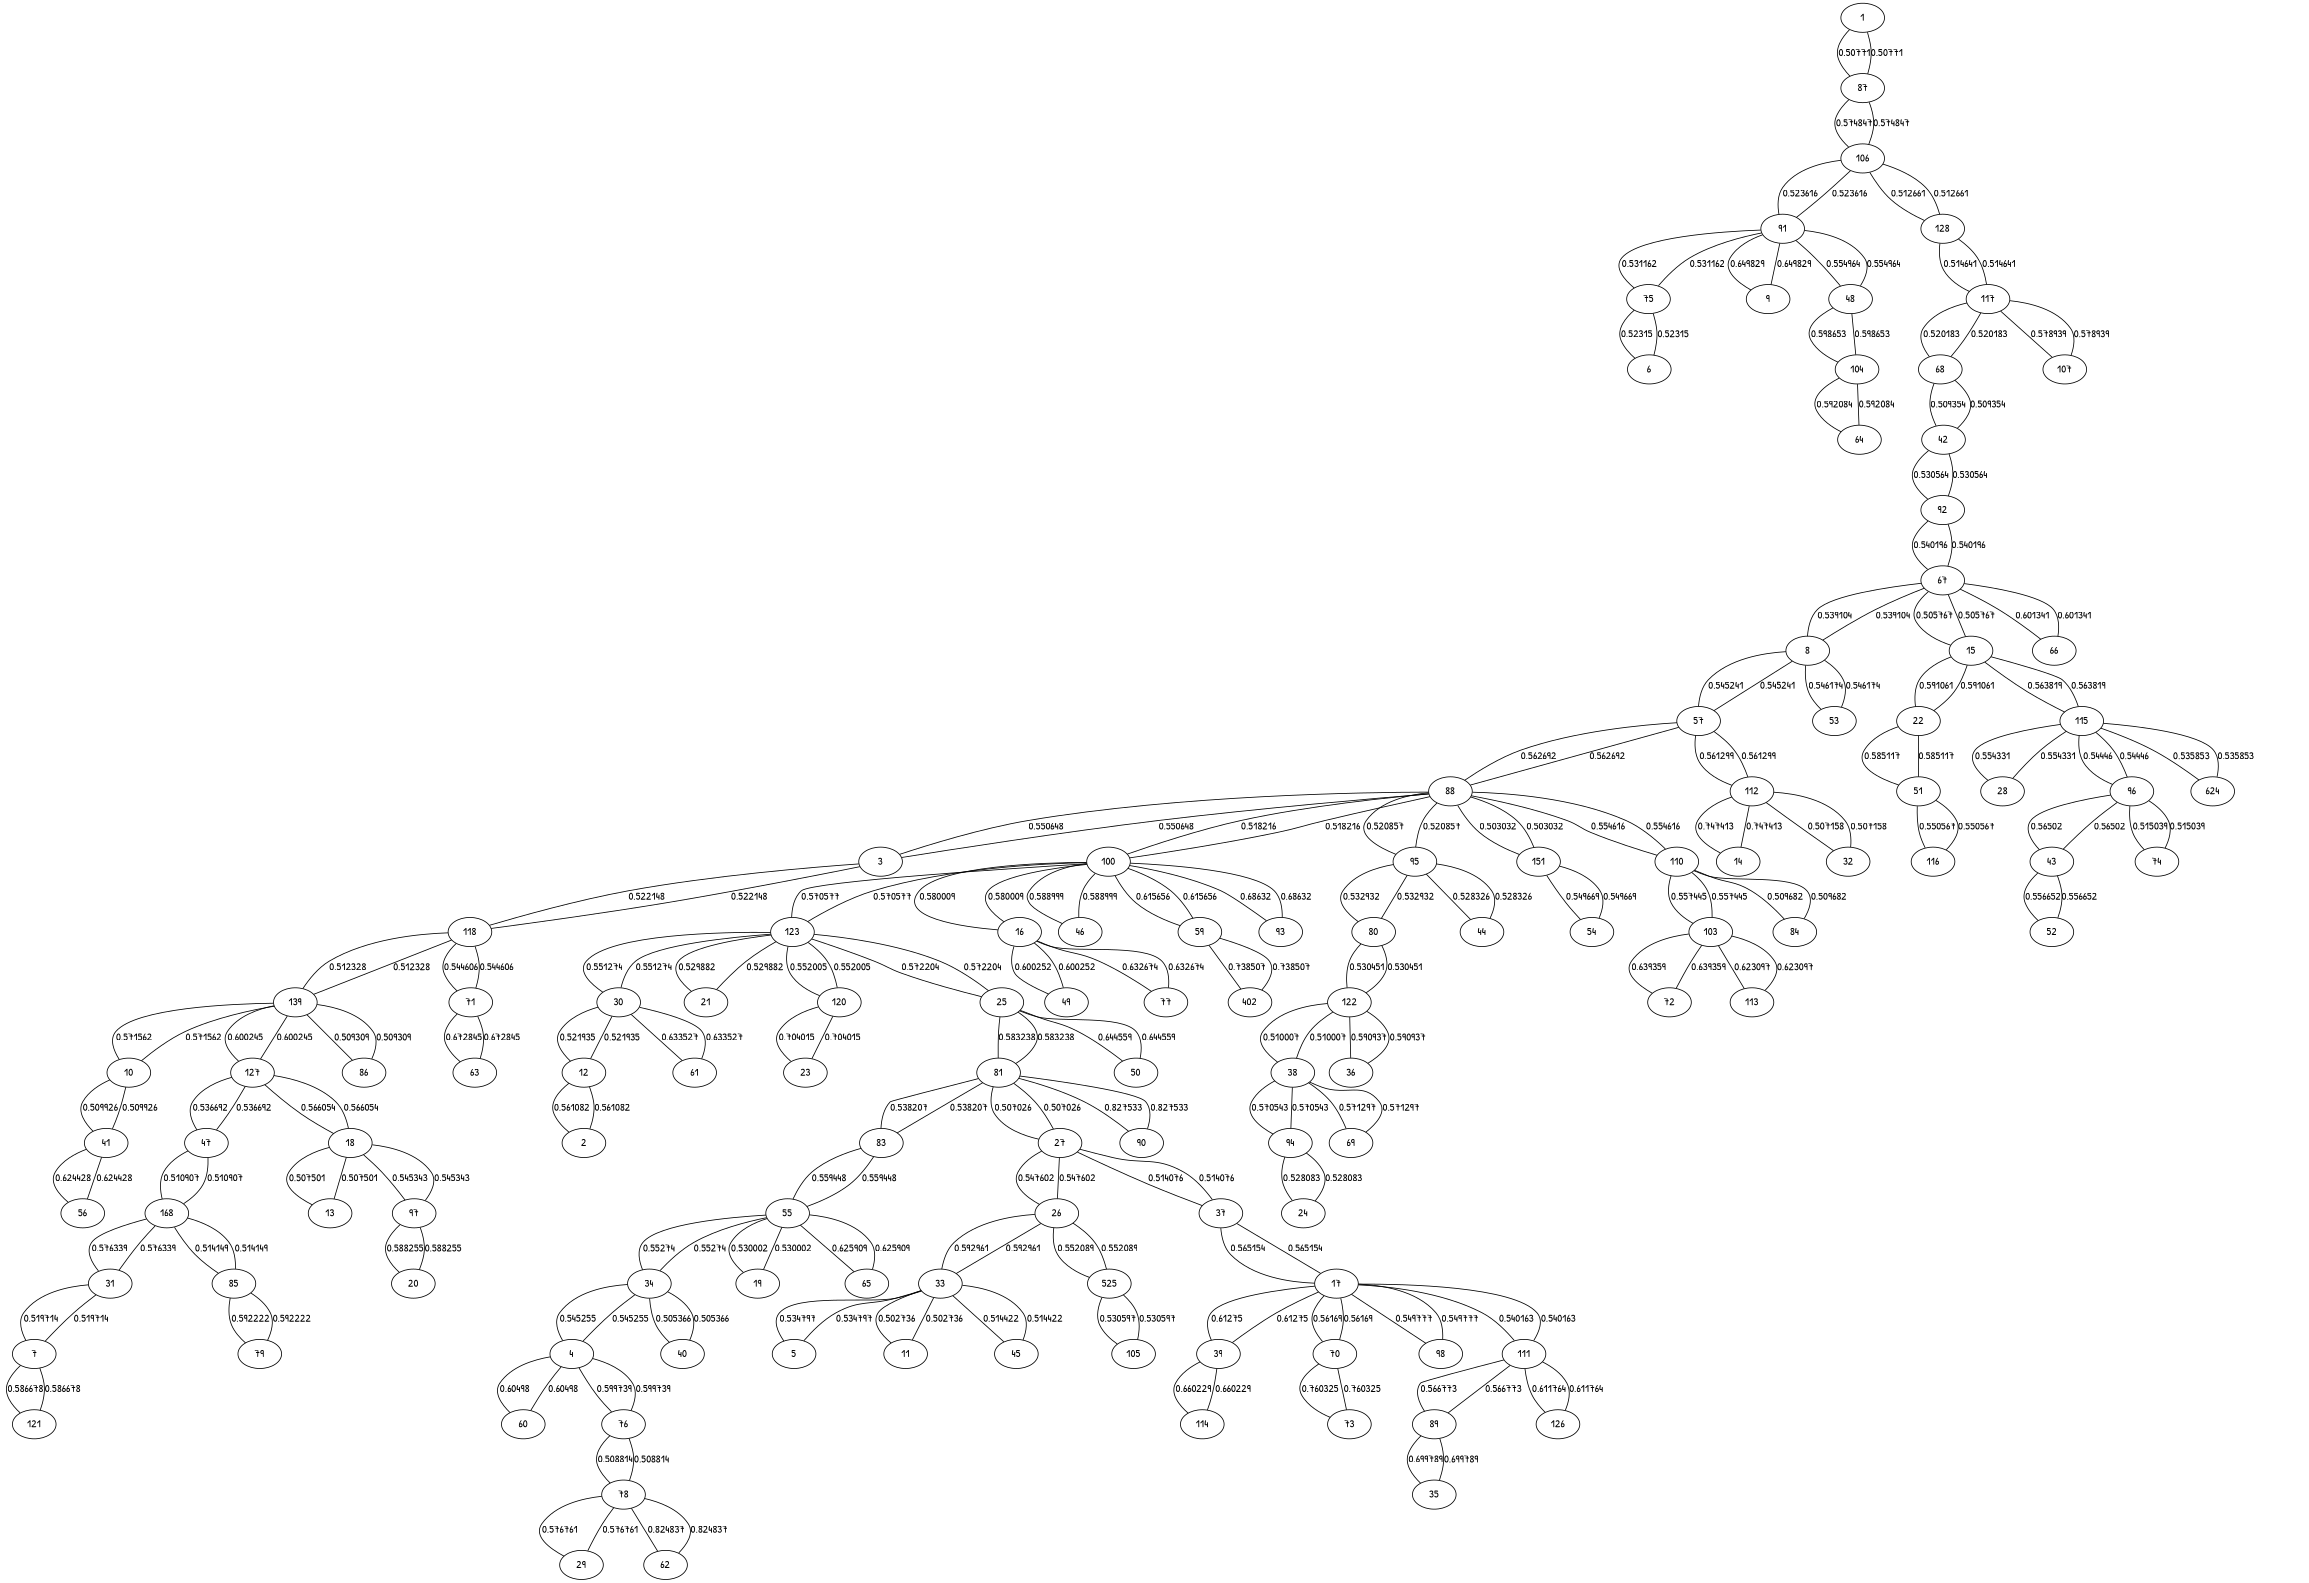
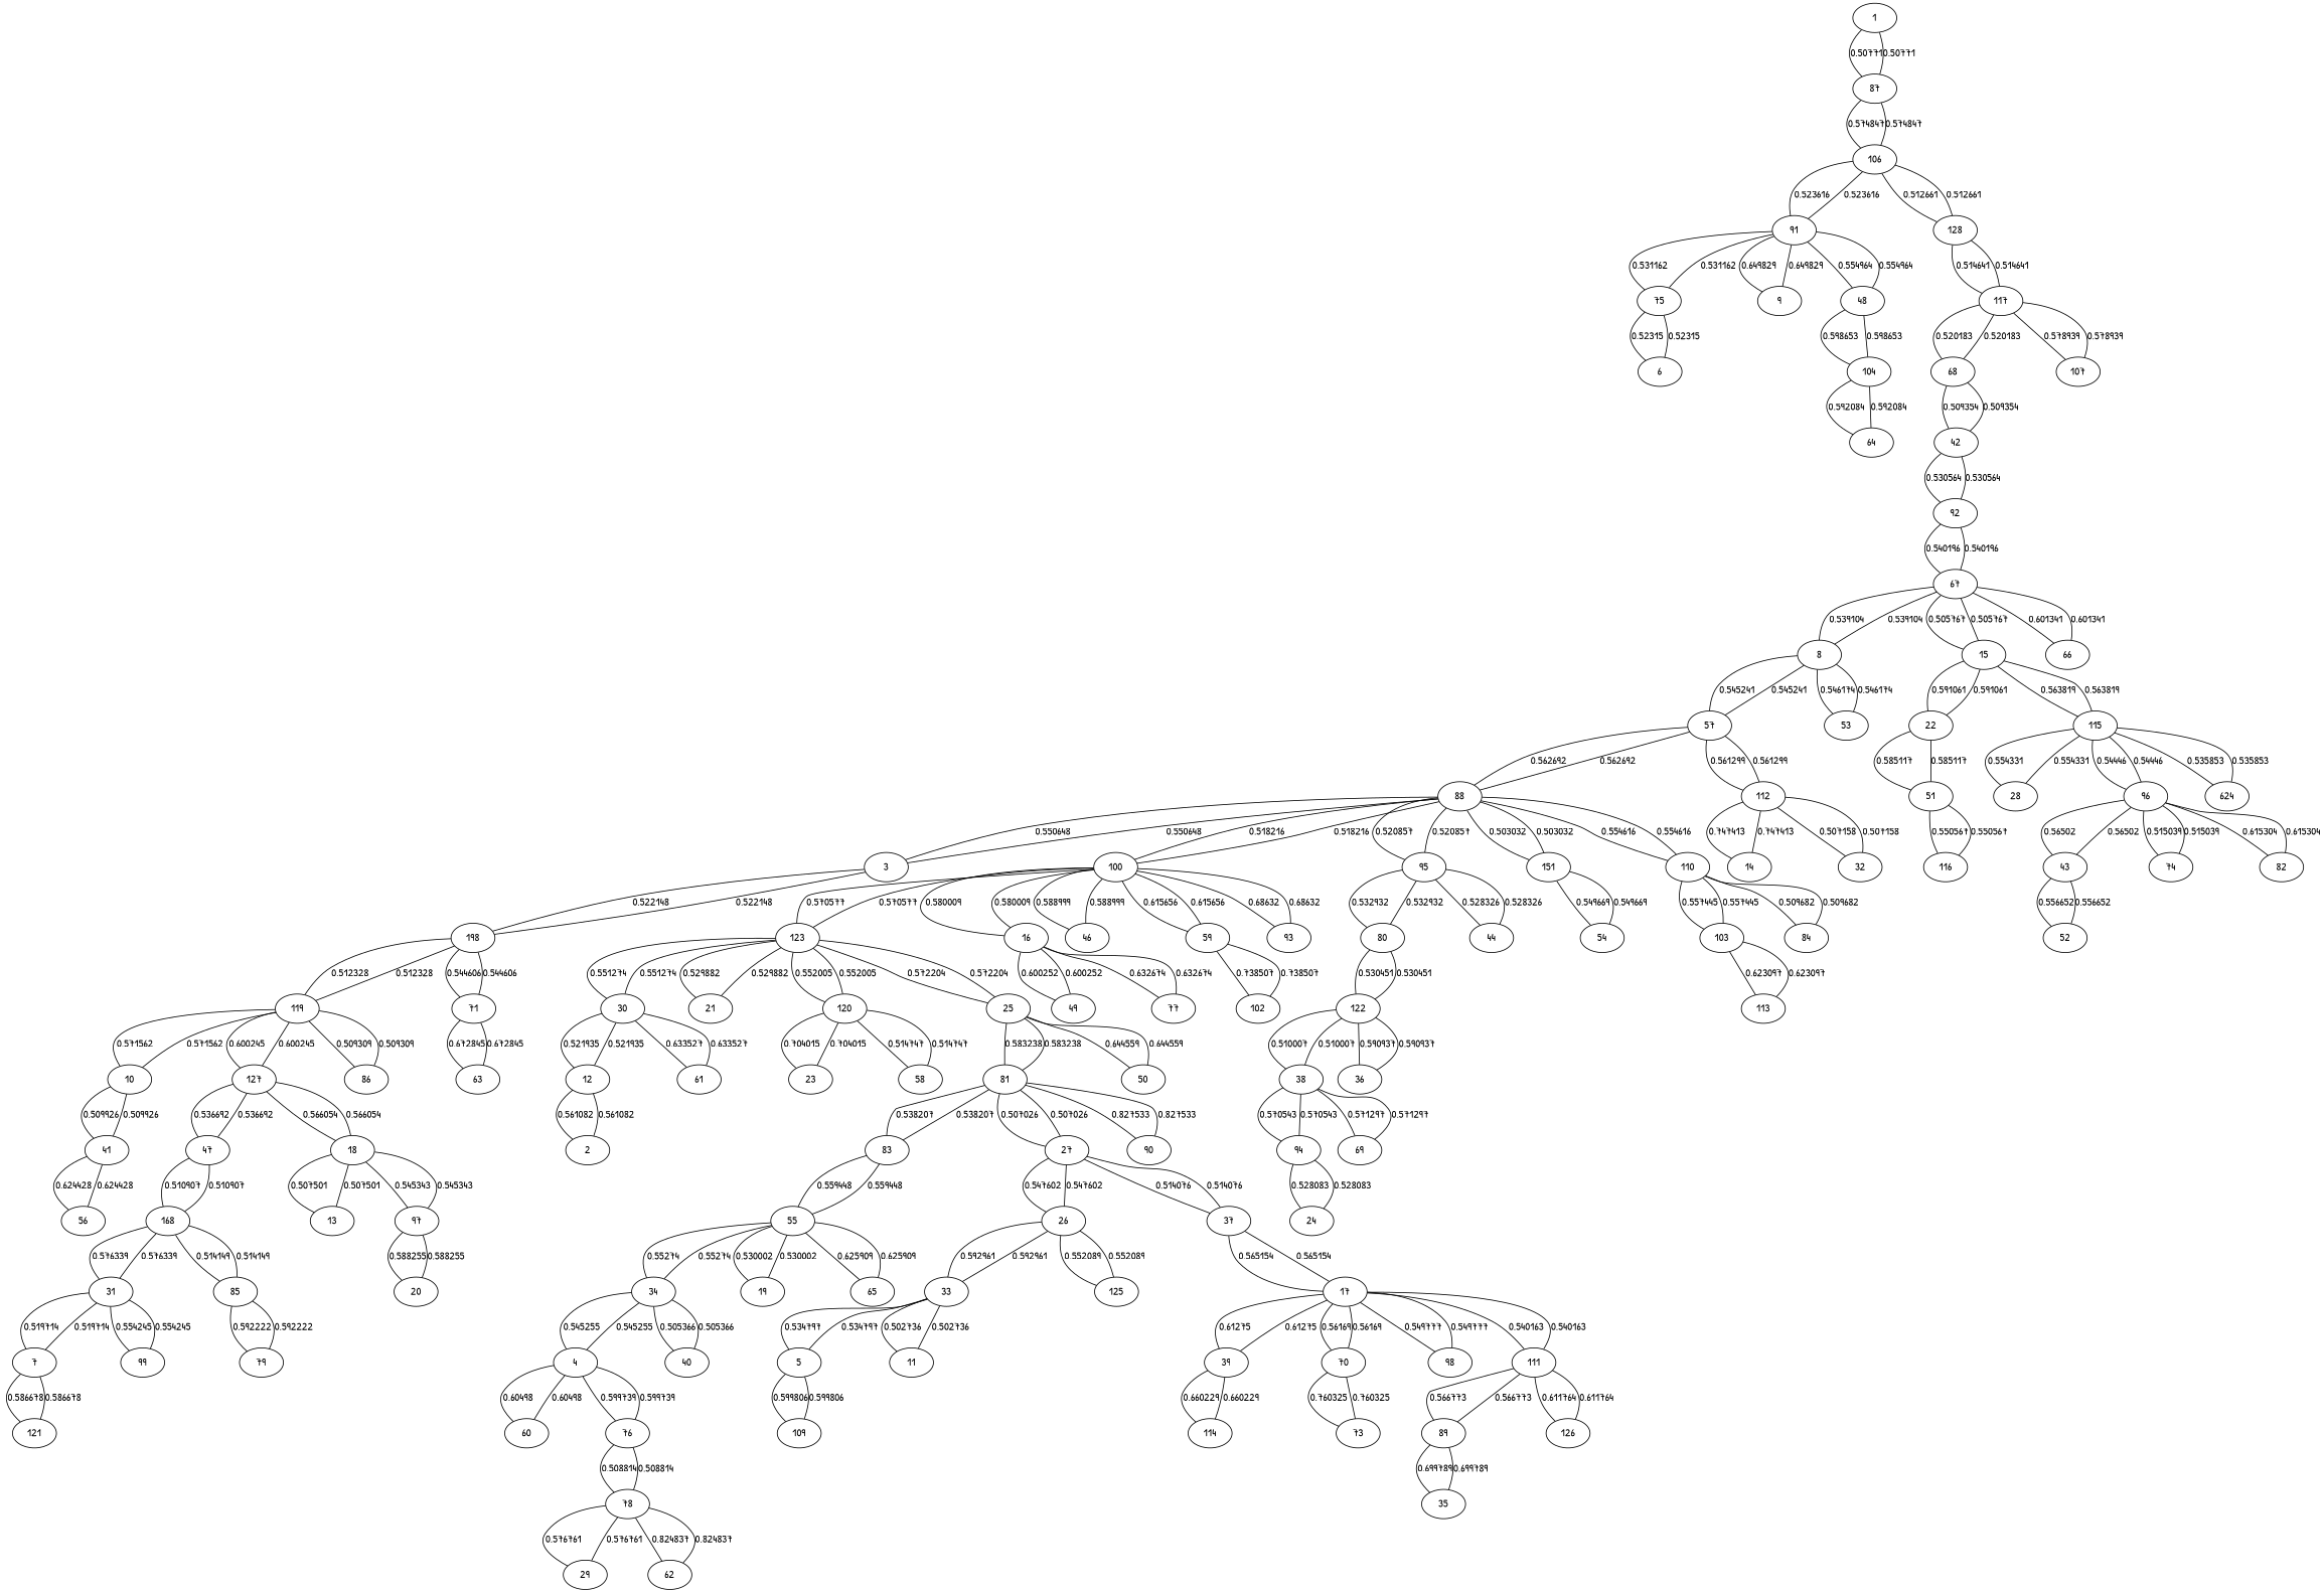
  graph {
    fontname="Patrick Hand"
    node [fontname="Patrick Hand"]
    edge [fontname="Patrick Hand"]
    1
    87
    106
    91
    128
    2
    12
    30
    123
    61
    3
    88
-   118
+   118 [label=198]
    57
    100
    95
    n17 [label=151]
    110
-   119 [label=139]
+   119
    71
    8
    112
    16
    46
    59
    93
    80
    44
    54
    103
    84
    10
    127
    86
    63
    4
    34
    60
    76
    55
    40
    78
    19
    65
    83
    29
    62
    5
    33
+   109
    11
    26
-   45
    27
-   125 [label=525]
+   125
    6
    75
    9
    48
    7
    31
    121
+   99
    n64 [label=168]
    47
    85
    53
    67
    15
    92
    66
    14
    32
    22
    115
    42
    104
    41
    56
    18
    21
    120
    25
    13
    97
    20
    51
    28
    96
    n90 [label=624]
    116
    43
    74
+   82
    49
    77
-   102 [label=402]
+   102
    17
    37
    39
    70
    98
    111
    114
    73
    89
    126
    81
    35
    23
+   58
    50
    24
    94
    38
    122
    69
    90
-   105
    79
    36
    68
    117
    107
    52
    64
-   72
    113
    1 -- 87 [label=0.50771]
    87 -- 1 [label=0.50771]
    87 -- 106 [label=0.574847]
    106 -- 87 [label=0.574847]
    106 -- 91 [label=0.523616]
    106 -- 128 [label=0.512661]
    91 -- 106 [label=0.523616]
    91 -- 75 [label=0.531162]
    91 -- 9 [label=0.649829]
    91 -- 48 [label=0.554964]
    128 -- 106 [label=0.512661]
    128 -- 117 [label=0.514641]
    2 -- 12 [label=0.561082]
    12 -- 2 [label=0.561082]
    12 -- 30 [label=0.521935]
    30 -- 12 [label=0.521935]
    30 -- 123 [label=0.551274]
    30 -- 61 [label=0.633527]
    123 -- 30 [label=0.551274]
    123 -- 100 [label=0.570577]
    123 -- 21 [label=0.529882]
    123 -- 120 [label=0.552005]
    123 -- 25 [label=0.572204]
    61 -- 30 [label=0.633527]
    3 -- 88 [label=0.550648]
    3 -- 118 [label=0.522148]
    88 -- 3 [label=0.550648]
    88 -- 57 [label=0.562692]
    88 -- 100 [label=0.518216]
    88 -- 95 [label=0.520857]
    88 -- n17 [label=0.503032]
    88 -- 110 [label=0.554616]
    118 -- 3 [label=0.522148]
    118 -- 119 [label=0.512328]
    118 -- 71 [label=0.544606]
    57 -- 88 [label=0.562692]
    57 -- 8 [label=0.545241]
    57 -- 112 [label=0.561299]
    100 -- 123 [label=0.570577]
    100 -- 88 [label=0.518216]
    100 -- 16 [label=0.580009]
    100 -- 46 [label=0.588999]
    100 -- 59 [label=0.615656]
    100 -- 93 [label=0.68632]
    95 -- 88 [label=0.520857]
    95 -- 80 [label=0.532932]
    95 -- 44 [label=0.528326]
    n17 -- 88 [label=0.503032]
    n17 -- 54 [label=0.549669]
    110 -- 88 [label=0.554616]
    110 -- 103 [label=0.557445]
    110 -- 84 [label=0.509682]
    119 -- 118 [label=0.512328]
    119 -- 10 [label=0.571562]
    119 -- 127 [label=0.600245]
    119 -- 86 [label=0.509309]
    71 -- 118 [label=0.544606]
    71 -- 63 [label=0.672845]
    8 -- 57 [label=0.545241]
    8 -- 53 [label=0.546174]
    8 -- 67 [label=0.539104]
    112 -- 57 [label=0.561299]
    112 -- 14 [label=0.747413]
    112 -- 32 [label=0.507158]
    16 -- 100 [label=0.580009]
    16 -- 49 [label=0.600252]
    16 -- 77 [label=0.632674]
    46 -- 100 [label=0.588999]
    59 -- 100 [label=0.615656]
    59 -- 102 [label=0.738507]
    93 -- 100 [label=0.68632]
    80 -- 95 [label=0.532932]
    80 -- 122 [label=0.530451]
    44 -- 95 [label=0.528326]
    54 -- n17 [label=0.549669]
    103 -- 110 [label=0.557445]
-   103 -- 72 [label=0.639359]
    103 -- 113 [label=0.623097]
    84 -- 110 [label=0.509682]
    10 -- 119 [label=0.571562]
    10 -- 41 [label=0.509926]
    127 -- 119 [label=0.600245]
    127 -- 47 [label=0.536692]
    127 -- 18 [label=0.566054]
    86 -- 119 [label=0.509309]
    63 -- 71 [label=0.672845]
    4 -- 34 [label=0.545255]
    4 -- 60 [label=0.60498]
    4 -- 76 [label=0.599739]
    34 -- 4 [label=0.545255]
    34 -- 55 [label=0.55274]
    34 -- 40 [label=0.505366]
    60 -- 4 [label=0.60498]
    76 -- 4 [label=0.599739]
    76 -- 78 [label=0.508814]
    55 -- 34 [label=0.55274]
    55 -- 19 [label=0.530002]
    55 -- 65 [label=0.625909]
    55 -- 83 [label=0.559448]
    40 -- 34 [label=0.505366]
    78 -- 76 [label=0.508814]
    78 -- 29 [label=0.576761]
    78 -- 62 [label=0.824837]
    19 -- 55 [label=0.530002]
    65 -- 55 [label=0.625909]
    83 -- 55 [label=0.559448]
    83 -- 81 [label=0.538207]
    29 -- 78 [label=0.576761]
    62 -- 78 [label=0.824837]
    5 -- 33 [label=0.534797]
+   5 -- 109 [label=0.599806]
    33 -- 5 [label=0.534797]
    33 -- 11 [label=0.502736]
    33 -- 26 [label=0.592961]
-   33 -- 45 [label=0.514422]
+   109 -- 5 [label=0.599806]
    11 -- 33 [label=0.502736]
    26 -- 33 [label=0.592961]
    26 -- 27 [label=0.547602]
    26 -- 125 [label=0.552089]
-   45 -- 33 [label=0.514422]
    27 -- 26 [label=0.547602]
    27 -- 37 [label=0.514076]
    27 -- 81 [label=0.507026]
    125 -- 26 [label=0.552089]
-   125 -- 105 [label=0.530597]
    6 -- 75 [label=0.52315]
    75 -- 91 [label=0.531162]
    75 -- 6 [label=0.52315]
    9 -- 91 [label=0.649829]
    48 -- 91 [label=0.554964]
    48 -- 104 [label=0.598653]
    7 -- 31 [label=0.519714]
    7 -- 121 [label=0.586678]
    31 -- 7 [label=0.519714]
+   31 -- 99 [label=0.554245]
    31 -- n64 [label=0.576339]
    121 -- 7 [label=0.586678]
+   99 -- 31 [label=0.554245]
    n64 -- 31 [label=0.576339]
    n64 -- 47 [label=0.510907]
    n64 -- 85 [label=0.514149]
    47 -- 127 [label=0.536692]
    47 -- n64 [label=0.510907]
    85 -- n64 [label=0.514149]
    85 -- 79 [label=0.592222]
    53 -- 8 [label=0.546174]
    67 -- 8 [label=0.539104]
    67 -- 15 [label=0.505767]
    67 -- 92 [label=0.540196]
    67 -- 66 [label=0.601341]
    15 -- 67 [label=0.505767]
    15 -- 22 [label=0.591061]
    15 -- 115 [label=0.563819]
    92 -- 67 [label=0.540196]
    92 -- 42 [label=0.530564]
    66 -- 67 [label=0.601341]
    14 -- 112 [label=0.747413]
    32 -- 112 [label=0.507158]
    22 -- 15 [label=0.591061]
    22 -- 51 [label=0.585117]
    115 -- 15 [label=0.563819]
    115 -- 28 [label=0.554331]
    115 -- 96 [label=0.54446]
    115 -- n90 [label=0.535853]
    42 -- 92 [label=0.530564]
    42 -- 68 [label=0.509354]
    104 -- 48 [label=0.598653]
    104 -- 64 [label=0.592084]
    41 -- 10 [label=0.509926]
    41 -- 56 [label=0.624428]
    56 -- 41 [label=0.624428]
    18 -- 127 [label=0.566054]
    18 -- 13 [label=0.507501]
    18 -- 97 [label=0.545343]
    21 -- 123 [label=0.529882]
    120 -- 123 [label=0.552005]
    120 -- 23 [label=0.704015]
+   120 -- 58 [label=0.514747]
    25 -- 123 [label=0.572204]
    25 -- 81 [label=0.583238]
    25 -- 50 [label=0.644559]
    13 -- 18 [label=0.507501]
    97 -- 18 [label=0.545343]
    97 -- 20 [label=0.588255]
    20 -- 97 [label=0.588255]
    51 -- 22 [label=0.585117]
    51 -- 116 [label=0.550567]
    28 -- 115 [label=0.554331]
    96 -- 115 [label=0.54446]
    96 -- 43 [label=0.56502]
    96 -- 74 [label=0.515039]
+   96 -- 82 [label=0.615304]
    n90 -- 115 [label=0.535853]
    116 -- 51 [label=0.550567]
    43 -- 96 [label=0.56502]
    43 -- 52 [label=0.556652]
    74 -- 96 [label=0.515039]
+   82 -- 96 [label=0.615304]
    49 -- 16 [label=0.600252]
    77 -- 16 [label=0.632674]
    102 -- 59 [label=0.738507]
    17 -- 37 [label=0.565154]
    17 -- 39 [label=0.61275]
    17 -- 70 [label=0.56169]
    17 -- 98 [label=0.549777]
    17 -- 111 [label=0.540163]
    37 -- 27 [label=0.514076]
    37 -- 17 [label=0.565154]
    39 -- 17 [label=0.61275]
    39 -- 114 [label=0.660229]
    70 -- 17 [label=0.56169]
    70 -- 73 [label=0.760325]
    98 -- 17 [label=0.549777]
    111 -- 17 [label=0.540163]
    111 -- 89 [label=0.566773]
    111 -- 126 [label=0.611764]
    114 -- 39 [label=0.660229]
    73 -- 70 [label=0.760325]
    89 -- 111 [label=0.566773]
    89 -- 35 [label=0.699789]
    126 -- 111 [label=0.611764]
    81 -- 83 [label=0.538207]
    81 -- 27 [label=0.507026]
    81 -- 25 [label=0.583238]
    81 -- 90 [label=0.827533]
    35 -- 89 [label=0.699789]
    23 -- 120 [label=0.704015]
+   58 -- 120 [label=0.514747]
    50 -- 25 [label=0.644559]
    24 -- 94 [label=0.528083]
    94 -- 24 [label=0.528083]
    94 -- 38 [label=0.570543]
    38 -- 94 [label=0.570543]
    38 -- 122 [label=0.510007]
    38 -- 69 [label=0.571297]
    122 -- 80 [label=0.530451]
    122 -- 38 [label=0.510007]
    122 -- 36 [label=0.590937]
    69 -- 38 [label=0.571297]
    90 -- 81 [label=0.827533]
-   105 -- 125 [label=0.530597]
    79 -- 85 [label=0.592222]
    36 -- 122 [label=0.590937]
    68 -- 42 [label=0.509354]
    68 -- 117 [label=0.520183]
    117 -- 128 [label=0.514641]
    117 -- 68 [label=0.520183]
    117 -- 107 [label=0.578939]
    107 -- 117 [label=0.578939]
    52 -- 43 [label=0.556652]
    64 -- 104 [label=0.592084]
-   72 -- 103 [label=0.639359]
    113 -- 103 [label=0.623097]
  }
